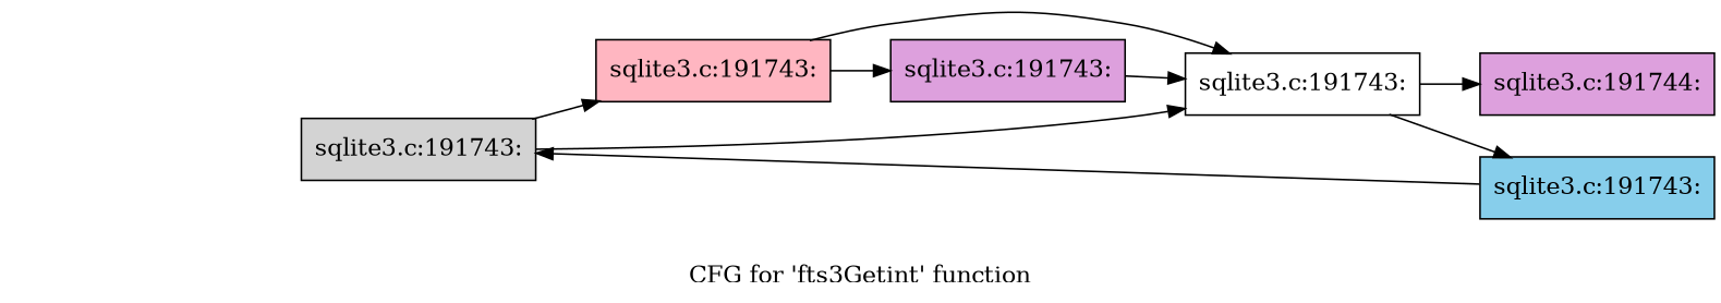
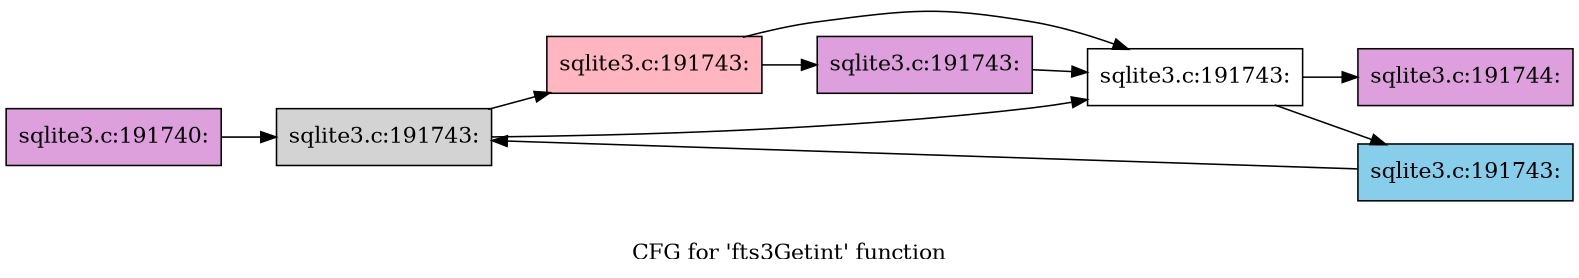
  digraph {
    label="CFG for 'fts3Getint' function"
    rankdir=LR
    node [shape=record style=filled fillcolor=plum]
+   n1 [label="{sqlite3.c:191740:}"]
    n2 [label="{sqlite3.c:191743:}" fillcolor=lightgrey]
    n3 [label="{sqlite3.c:191743:}" fillcolor=lightpink]
    n4 [label="{sqlite3.c:191743:}" fillcolor=white]
    n5 [label="{sqlite3.c:191743:}"]
    n6 [label="{sqlite3.c:191743:}" fillcolor=skyblue]
    n7 [label="{sqlite3.c:191744:}"]
+   n1 -> n2
    n2 -> n3
    n2 -> n4
    n3 -> n4
    n3 -> n5
    n4 -> n6
    n4 -> n7
    n5 -> n4
    n6 -> n2
  }
